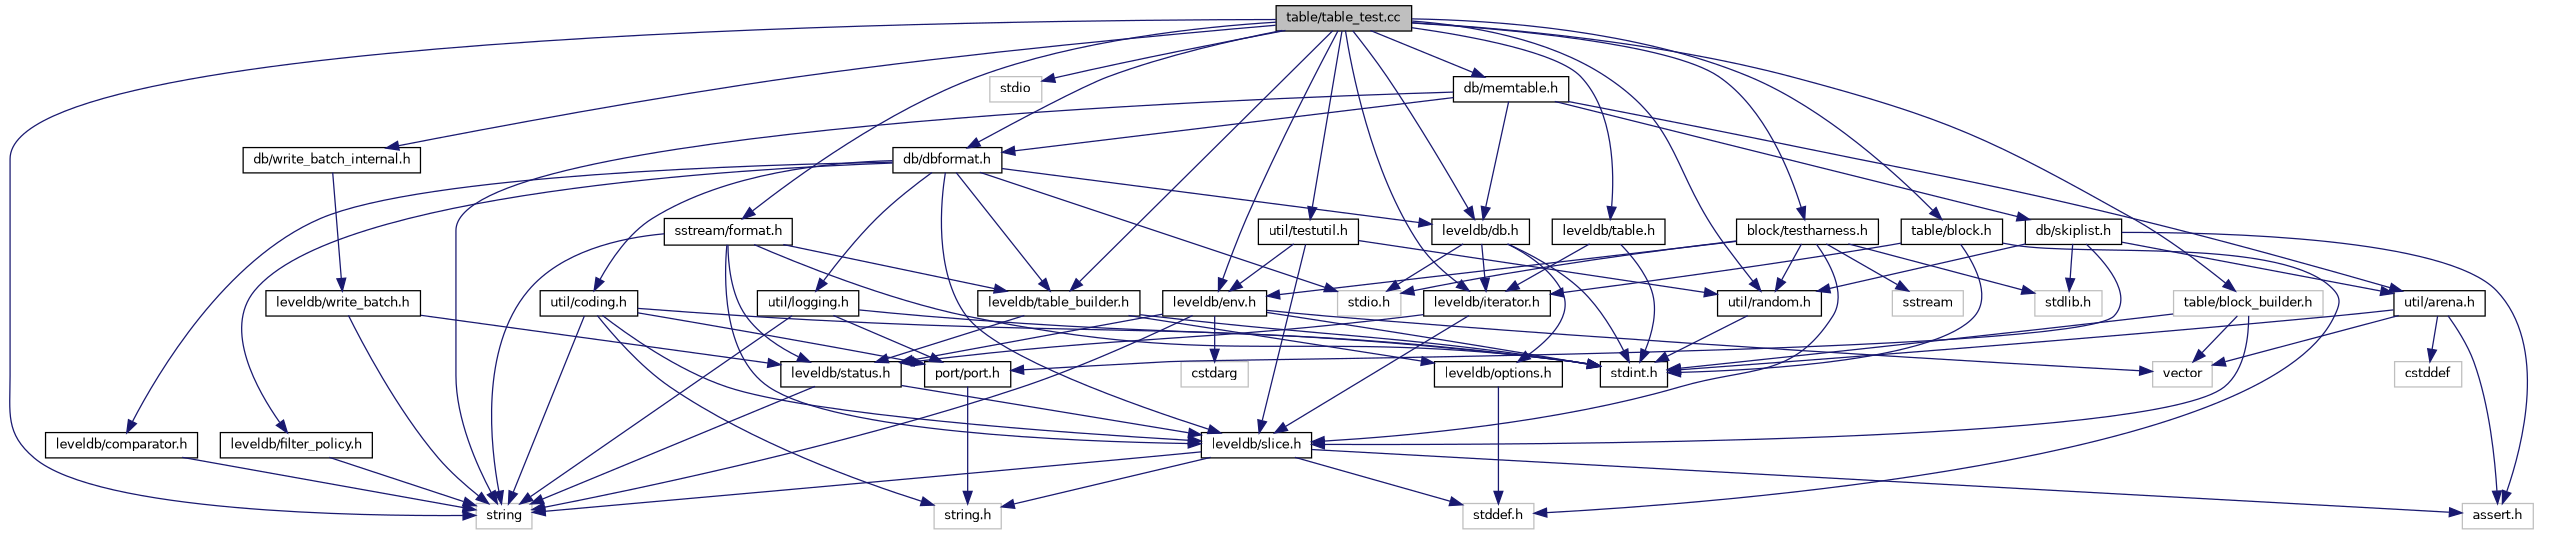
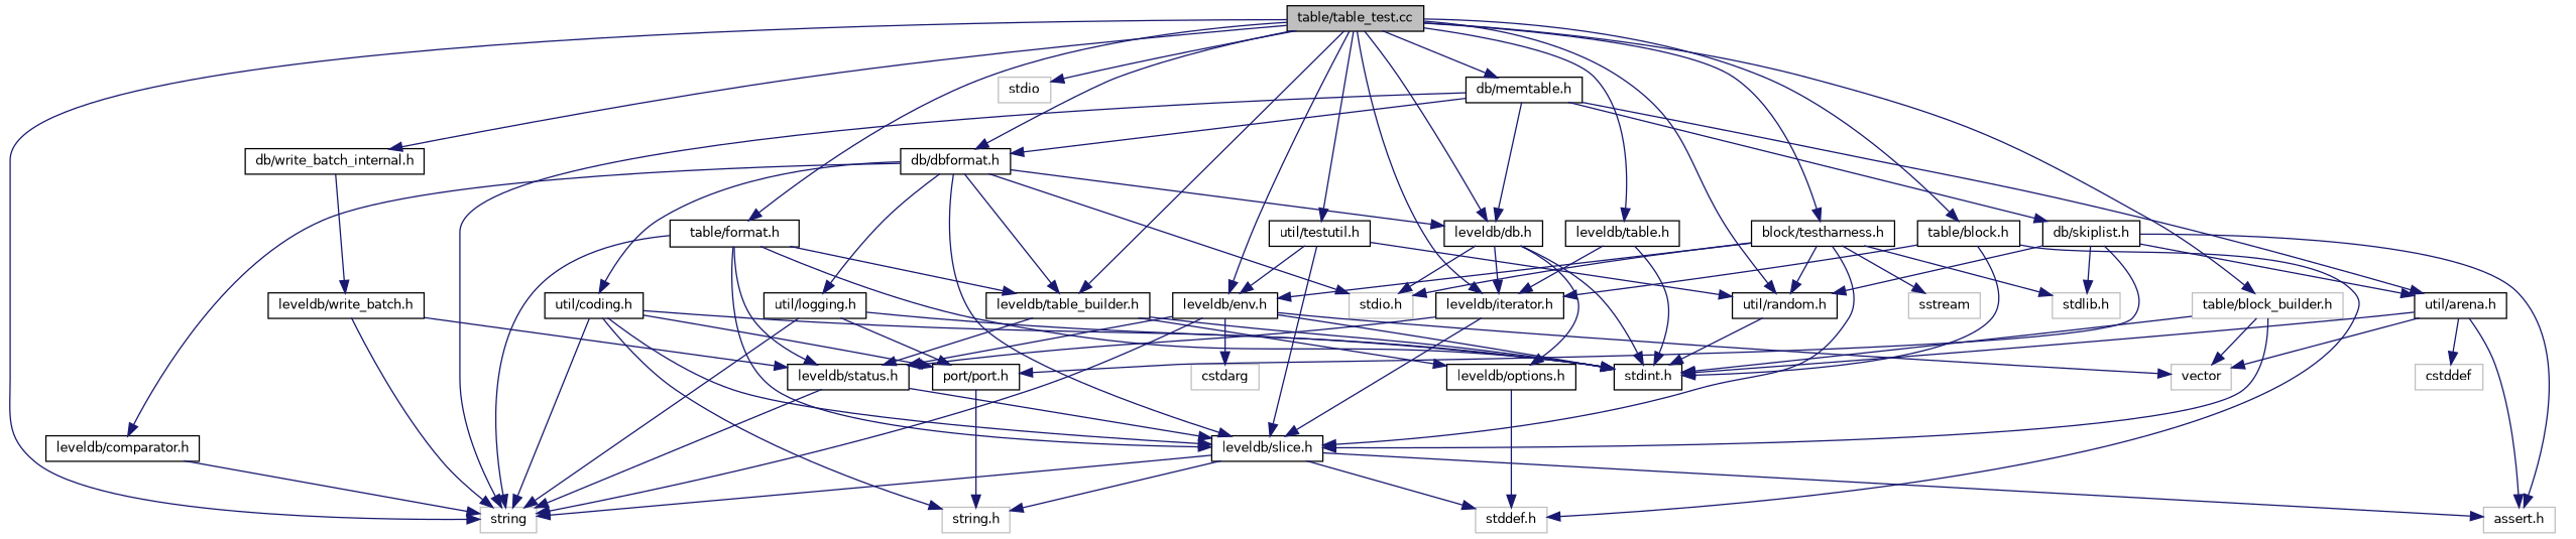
  digraph {
    node [color=black fillcolor=white fontname=Helvetica fontsize=10 shape=record style=filled]
    edge [color=midnightblue fontname=Helvetica fontsize=10 labelfontname=Helvetica labelfontsize=10 style=solid]
    n1 [fillcolor=grey75 fontcolor=black height=0.2 label="table/table_test.cc" width=0.4]
    n2 [height=0.2 label="leveldb/table.h" width=0.4]
    n3 [height=0.2 label="leveldb/iterator.h" width=0.4]
    n4 [color=grey75 height=0.2 label=string width=0.4]
    n5 [color=grey75 height=0.2 label=stdio width=0.4]
    n6 [height=0.2 label="db/dbformat.h" width=0.4]
    n7 [height=0.2 label="leveldb/db.h" width=0.4]
    n8 [height=0.2 label="leveldb/table_builder.h" width=0.4]
    n9 [height=0.2 label="db/memtable.h" width=0.4]
    n10 [height=0.2 label="util/random.h" width=0.4]
    n11 [height=0.2 label="db/write_batch_internal.h" width=0.4]
    n12 [height=0.2 label="leveldb/env.h" width=0.4]
    n13 [height=0.2 label="table/block.h" width=0.4]
    n14 [color=grey75 height=0.2 label="table/block_builder.h" width=0.4]
-   n15 [height=0.2 label="sstream/format.h" width=0.4]
+   n15 [height=0.2 label="table/format.h" width=0.4]
    n16 [height=0.2 label="block/testharness.h" width=0.4]
    n17 [height=0.2 label="util/testutil.h" width=0.4]
    n18 [height=0.2 label="stdint.h" width=0.4]
    n19 [height=0.2 label="leveldb/slice.h" width=0.4]
    n20 [height=0.2 label="leveldb/status.h" width=0.4]
    n21 [color=grey75 height=0.2 label="stdio.h" width=0.4]
    n22 [height=0.2 label="leveldb/comparator.h" width=0.4]
-   n23 [height=0.2 label="leveldb/filter_policy.h" width=0.4]
    n24 [height=0.2 label="util/coding.h" width=0.4]
    n25 [height=0.2 label="util/logging.h" width=0.4]
    n26 [height=0.2 label="leveldb/options.h" width=0.4]
    n27 [height=0.2 label="db/skiplist.h" width=0.4]
    n28 [height=0.2 label="util/arena.h" width=0.4]
    n29 [height=0.2 label="leveldb/write_batch.h" width=0.4]
    n30 [color=grey75 height=0.2 label=vector width=0.4]
    n31 [color=grey75 height=0.2 label=cstdarg width=0.4]
    n32 [color=grey75 height=0.2 label="stddef.h" width=0.4]
    n33 [color=grey75 height=0.2 label="stdlib.h" width=0.4]
    n34 [color=grey75 height=0.2 label=sstream width=0.4]
    n35 [color=grey75 height=0.2 label="assert.h" width=0.4]
    n36 [color=grey75 height=0.2 label="string.h" width=0.4]
    n37 [height=0.2 label="port/port.h" width=0.4]
    n38 [color=grey75 height=0.2 label=cstddef width=0.4]
    n1 -> n2
    n1 -> n3
    n1 -> n4
    n1 -> n5
    n1 -> n6
    n1 -> n7
    n1 -> n8
    n1 -> n9
    n1 -> n10
    n1 -> n11
    n1 -> n12
    n1 -> n13
    n1 -> n14
    n1 -> n15
    n1 -> n16
    n1 -> n17
    n2 -> n3
    n2 -> n18
    n3 -> n19
    n3 -> n20
    n6 -> n7
    n6 -> n8
    n6 -> n19
    n6 -> n21
    n6 -> n22
-   n6 -> n23
    n6 -> n24
    n6 -> n25
    n7 -> n3
    n7 -> n18
    n7 -> n21
    n7 -> n26
    n8 -> n18
    n8 -> n20
    n8 -> n26
    n9 -> n4
    n9 -> n6
    n9 -> n7
    n9 -> n27
    n9 -> n28
    n10 -> n18
    n11 -> n29
    n12 -> n4
    n12 -> n18
    n12 -> n20
    n12 -> n30
    n12 -> n31
    n13 -> n3
    n13 -> n18
    n13 -> n32
    n14 -> n18
    n14 -> n19
    n14 -> n30
    n15 -> n4
    n15 -> n8
    n15 -> n18
    n15 -> n19
    n15 -> n20
    n16 -> n10
    n16 -> n12
    n16 -> n19
    n16 -> n21
    n16 -> n33
    n16 -> n34
    n17 -> n10
    n17 -> n12
    n17 -> n19
    n19 -> n4
    n19 -> n32
    n19 -> n35
    n19 -> n36
    n20 -> n4
    n20 -> n19
    n22 -> n4
-   n23 -> n4
    n24 -> n4
    n24 -> n18
    n24 -> n19
    n24 -> n36
    n24 -> n37
    n25 -> n4
    n25 -> n18
    n25 -> n37
    n26 -> n32
    n27 -> n10
    n27 -> n28
    n27 -> n33
    n27 -> n35
    n27 -> n37
    n28 -> n18
    n28 -> n30
    n28 -> n35
    n28 -> n38
    n29 -> n4
    n29 -> n20
    n37 -> n36
  }
